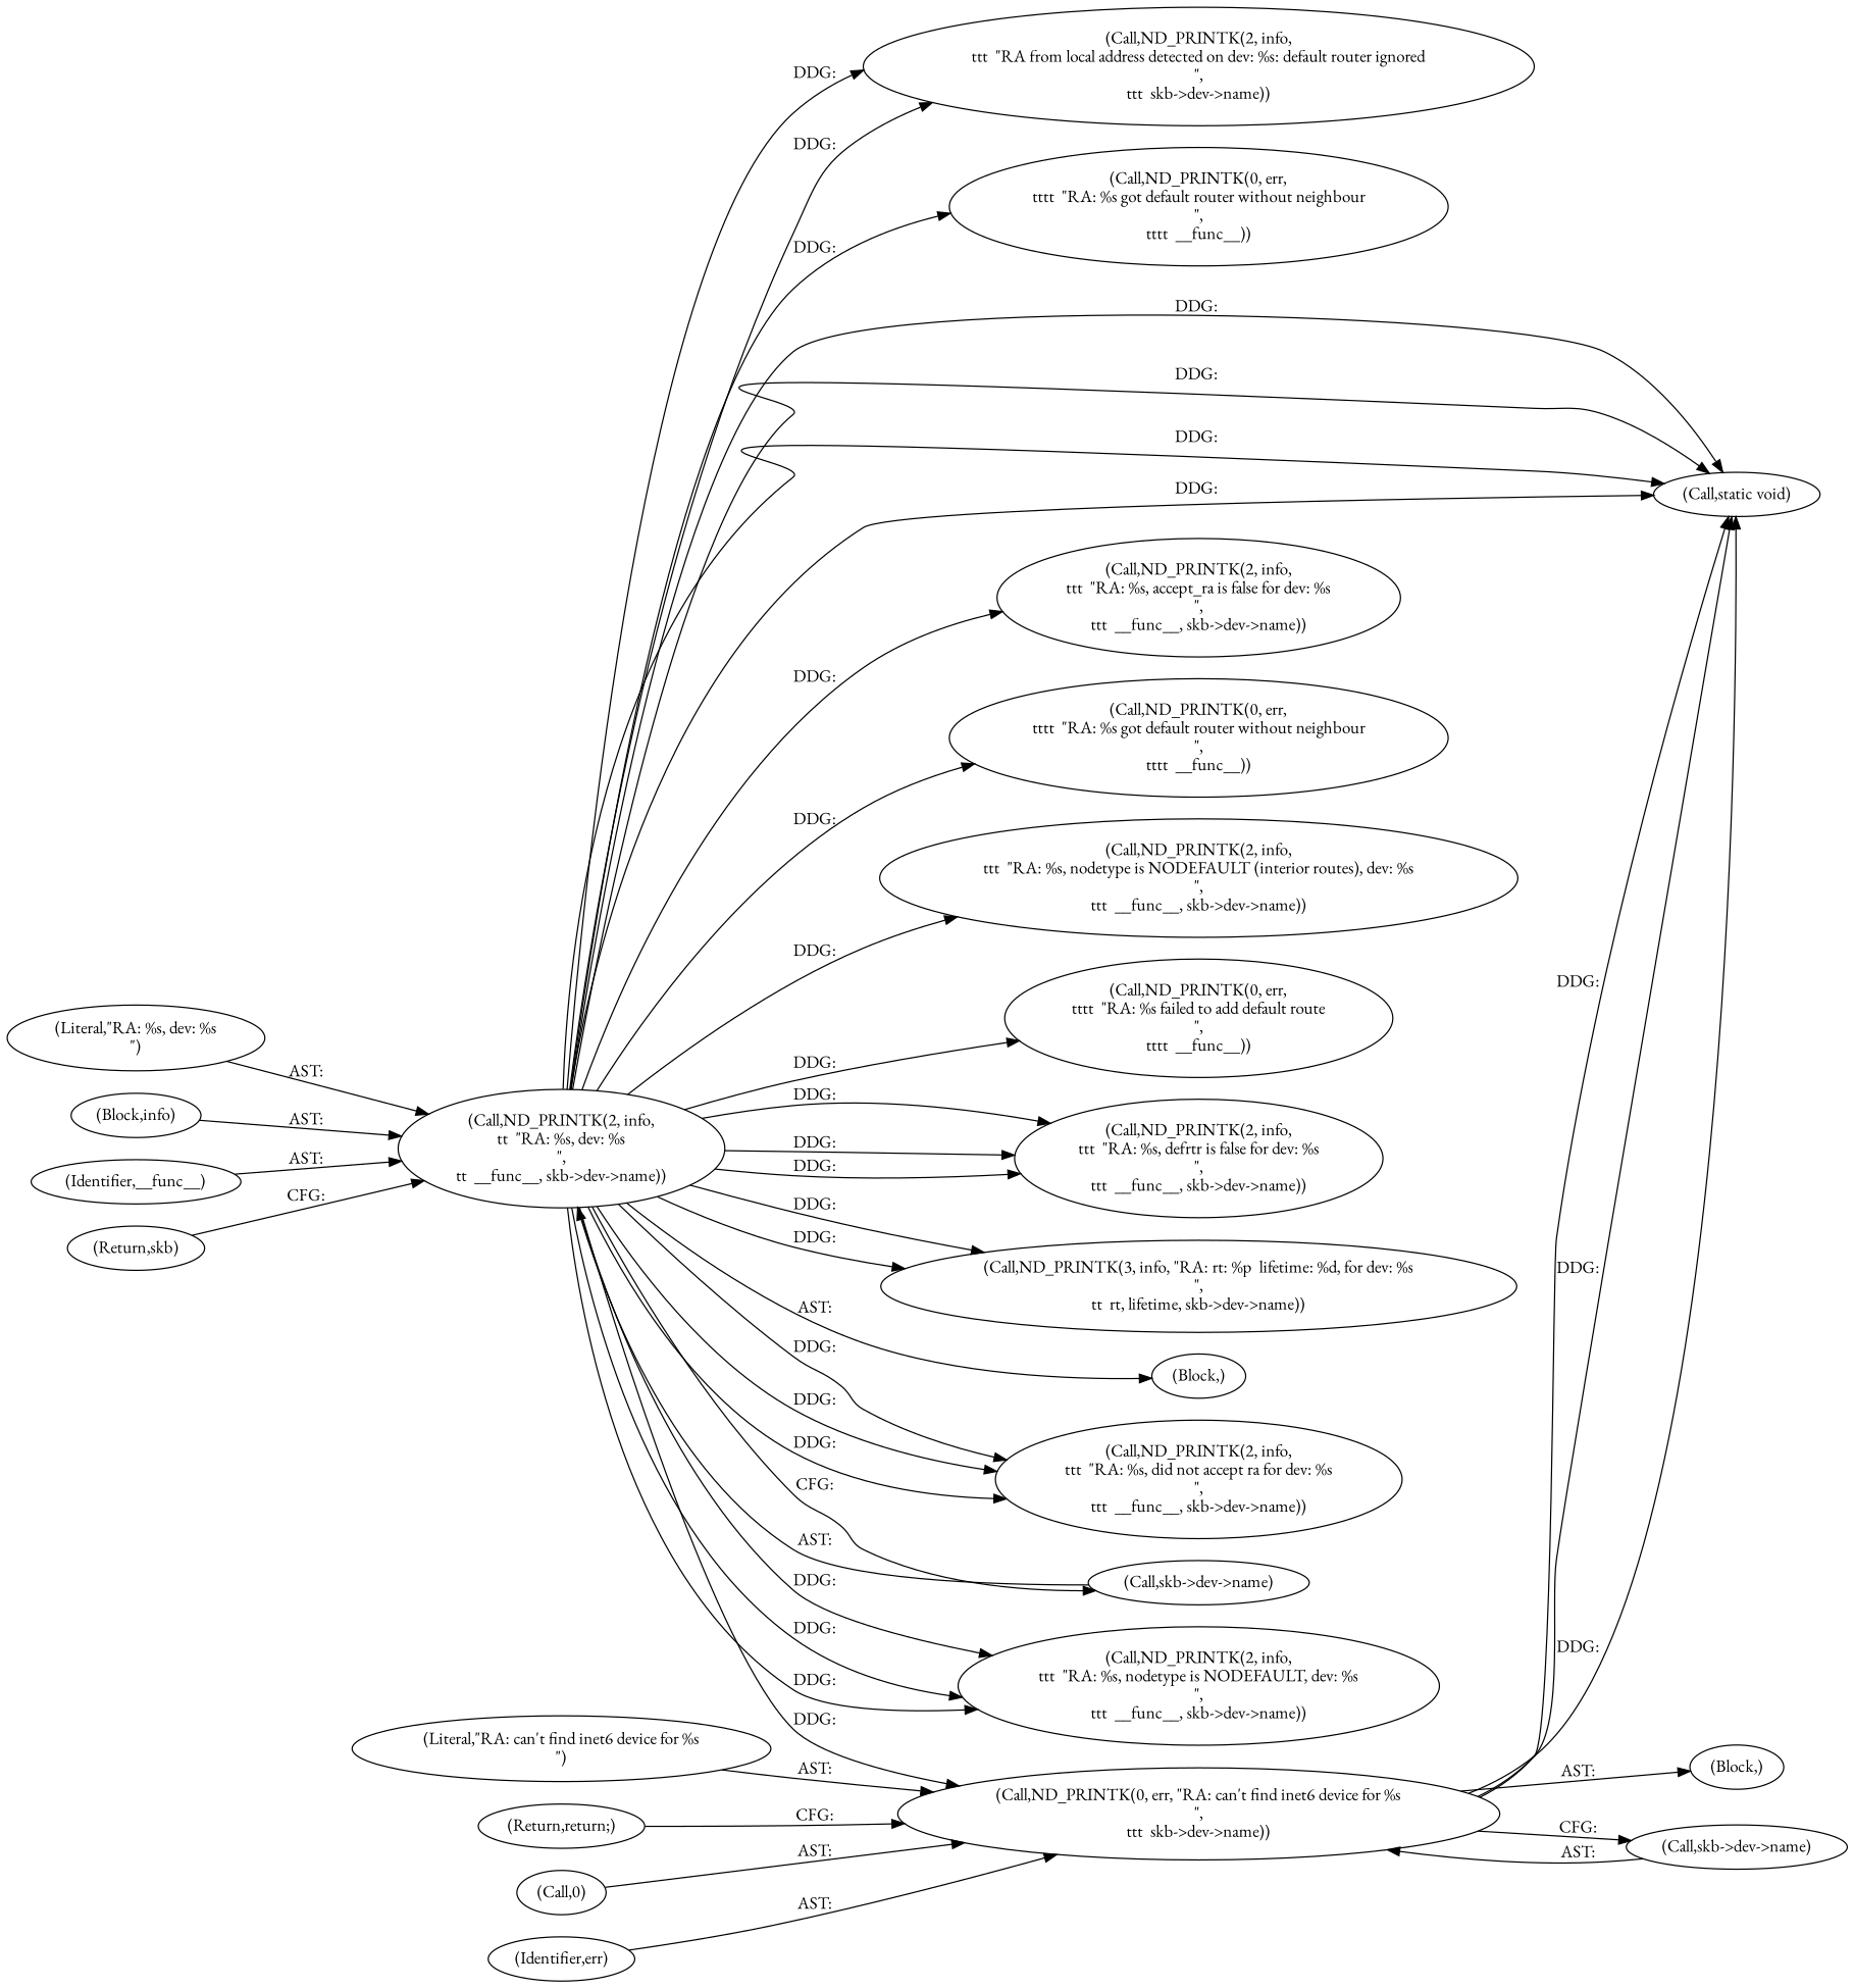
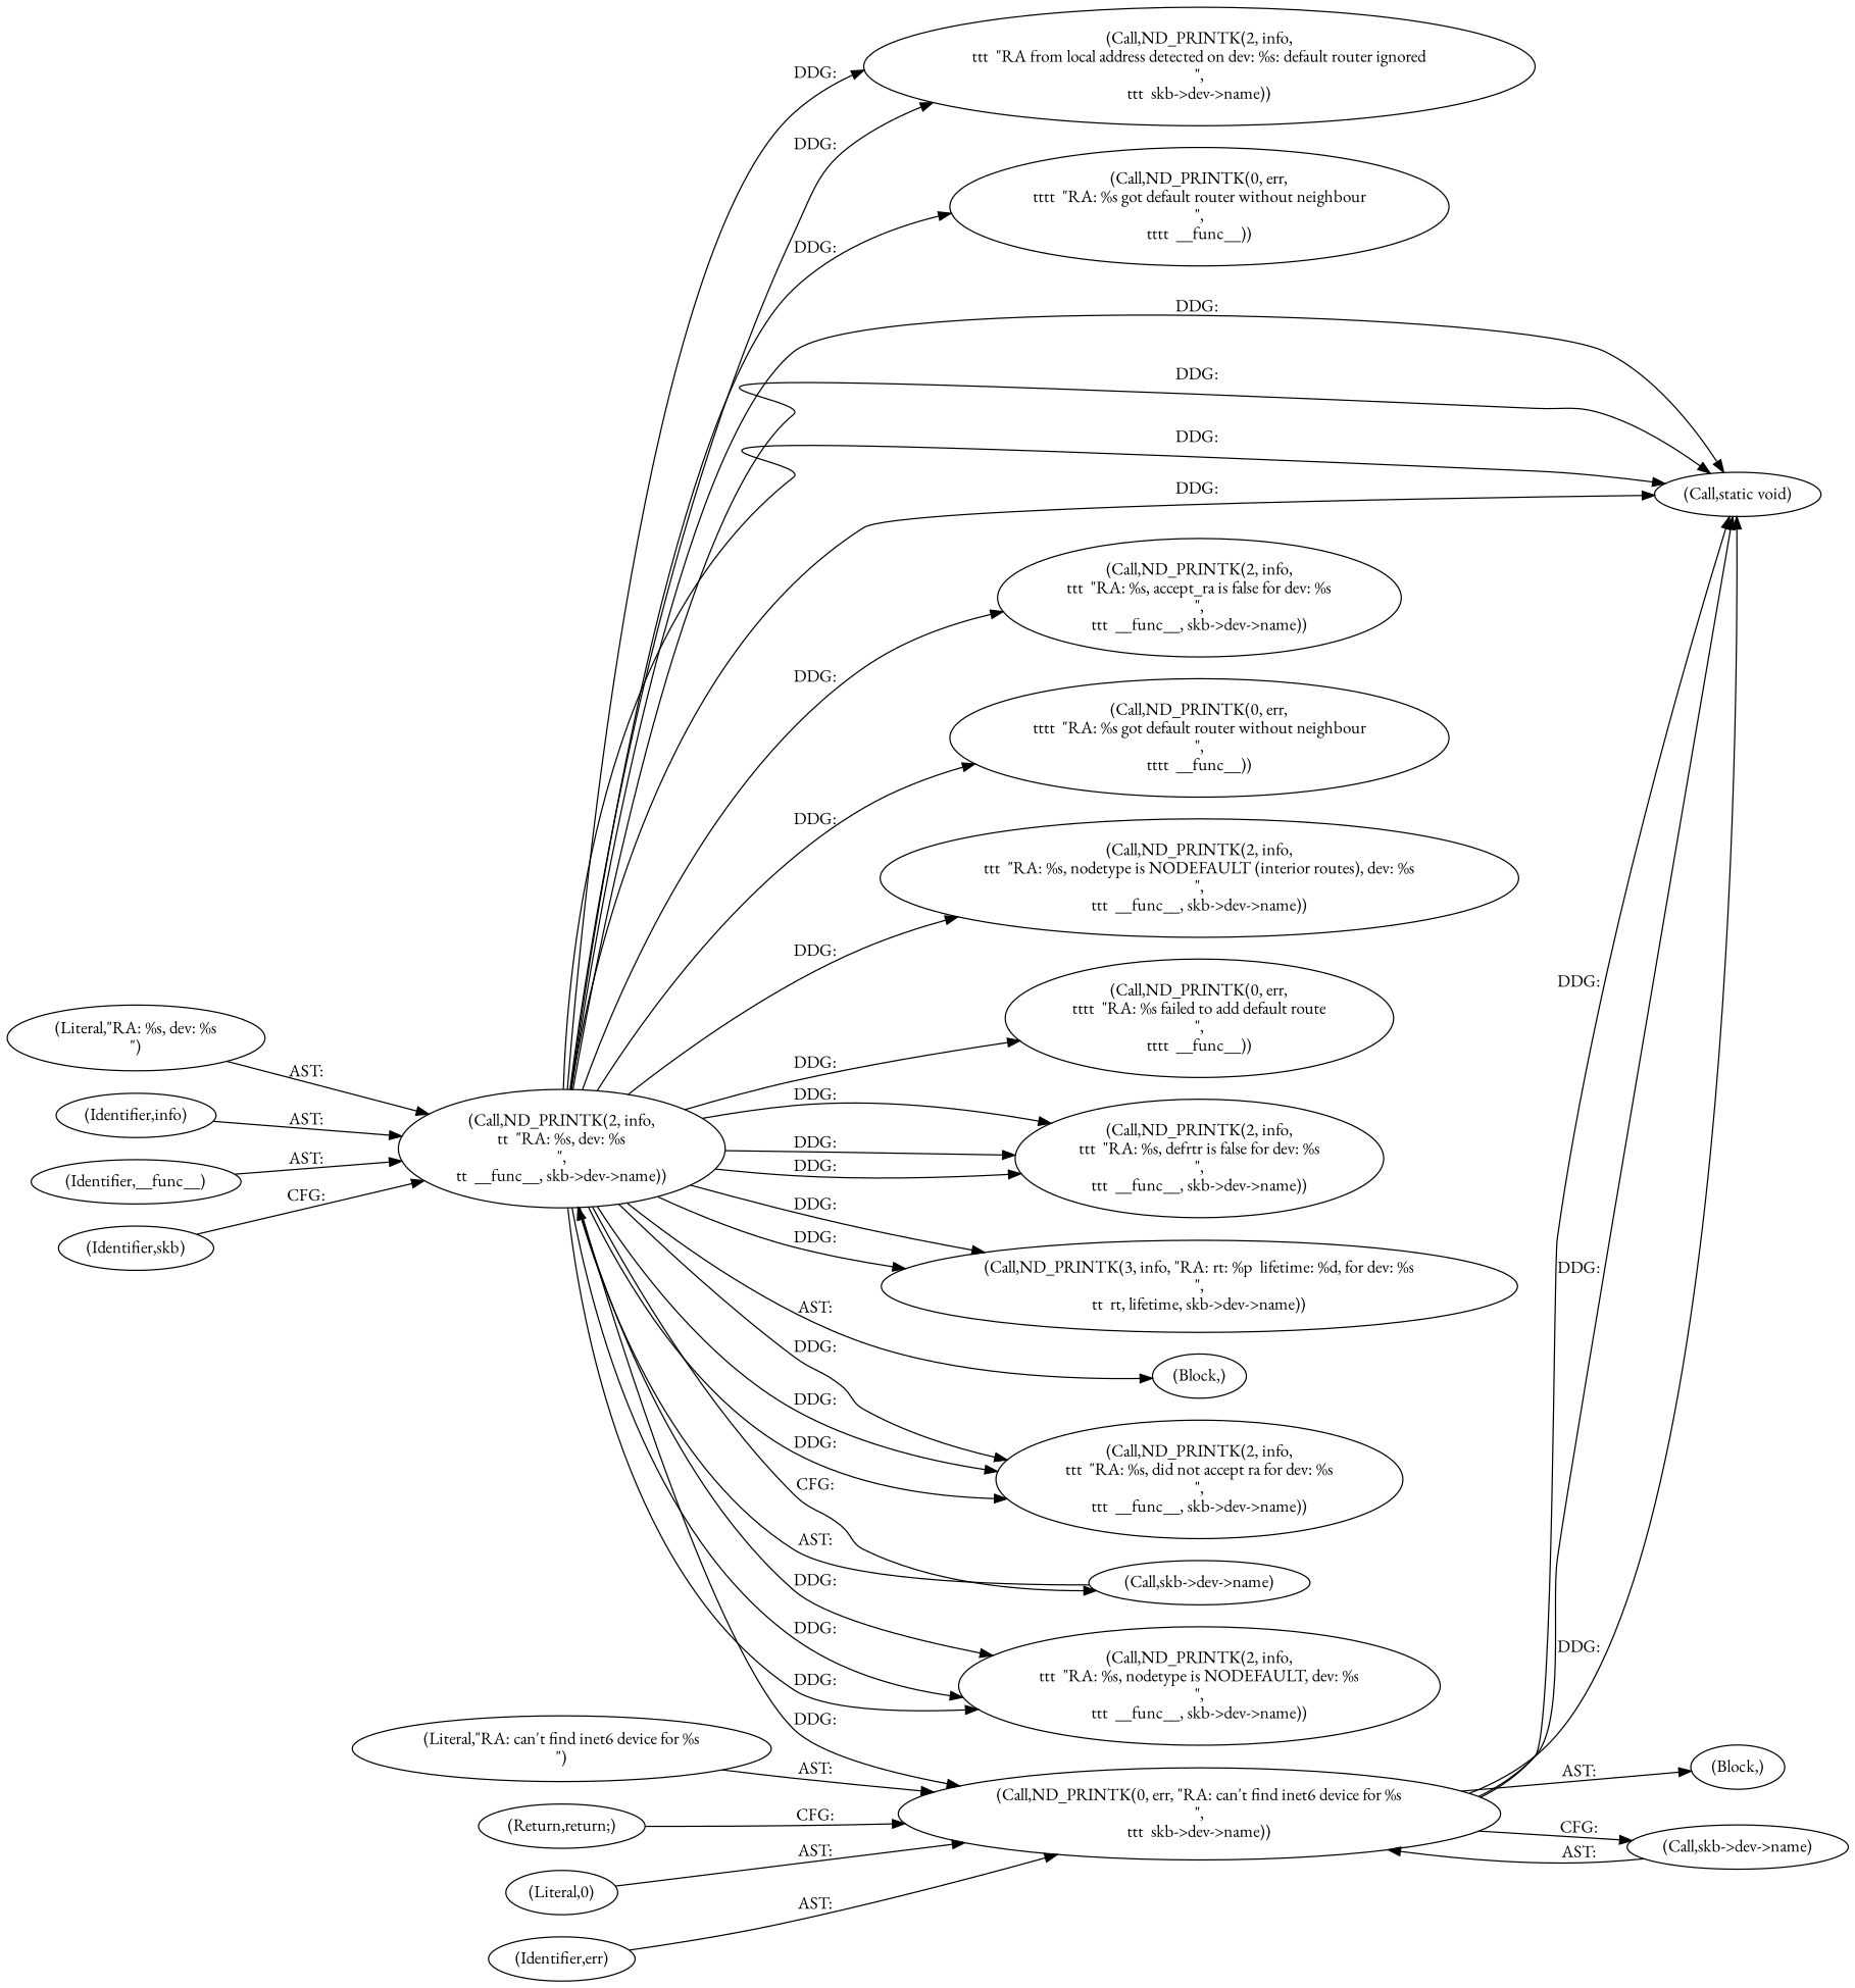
  digraph {
    fontname="EB Garamond"
    rankdir=LR
    node [fontname="EB Garamond"]
    edge [fontname="EB Garamond"]
    n1 [label="(Call,ND_PRINTK(0, err, \"RA: can't find inet6 device for %s\n\",\n\t\t\t  skb->dev->name))"]
    n2 [label="(Block,)"]
    n3 [label="(Call,static void)"]
    n4 [label="(Call,skb->dev->name)"]
    n5 [label="(Call,ND_PRINTK(2, info,\n\t\t  \"RA: %s, dev: %s\n\",\n\t\t  __func__, skb->dev->name))"]
    n6 [label="(Call,ND_PRINTK(2, info,\n\t\t\t  \"RA: %s, accept_ra is false for dev: %s\n\",\n\t\t\t  __func__, skb->dev->name))"]
    n7 [label="(Call,ND_PRINTK(0, err,\n\t\t\t\t  \"RA: %s got default router without neighbour\n\",\n\t\t\t\t  __func__))"]
    n8 [label="(Call,ND_PRINTK(2, info,\n\t\t\t  \"RA: %s, nodetype is NODEFAULT (interior routes), dev: %s\n\",\n\t\t\t  __func__, skb->dev->name))"]
    n9 [label="(Call,ND_PRINTK(0, err,\n\t\t\t\t  \"RA: %s failed to add default route\n\",\n\t\t\t\t  __func__))"]
    n10 [label="(Call,ND_PRINTK(2, info,\n\t\t\t  \"RA: %s, defrtr is false for dev: %s\n\",\n\t\t\t  __func__, skb->dev->name))"]
    n11 [label="(Call,ND_PRINTK(3, info, \"RA: rt: %p  lifetime: %d, for dev: %s\n\",\n\t\t  rt, lifetime, skb->dev->name))"]
    n12 [label="(Block,)"]
    n13 [label="(Call,ND_PRINTK(2, info,\n\t\t\t  \"RA: %s, did not accept ra for dev: %s\n\",\n\t\t\t  __func__, skb->dev->name))"]
    n14 [label="(Call,skb->dev->name)"]
    n15 [label="(Call,ND_PRINTK(2, info,\n\t\t\t  \"RA: %s, nodetype is NODEFAULT, dev: %s\n\",\n\t\t\t  __func__, skb->dev->name))"]
    n16 [label="(Call,ND_PRINTK(2, info,\n\t\t\t  \"RA from local address detected on dev: %s: default router ignored\n\",\n\t\t\t  skb->dev->name))"]
    n17 [label="(Call,ND_PRINTK(0, err,\n\t\t\t\t  \"RA: %s got default router without neighbour\n\",\n\t\t\t\t  __func__))"]
    n18 [label="(Literal,\"RA: %s, dev: %s\n\")"]
-   n19 [label="(Block,info)"]
+   n19 [label="(Identifier,info)"]
    n20 [label="(Literal,\"RA: can't find inet6 device for %s\n\")"]
    n21 [label="(Return,return;)"]
    n22 [label="(Identifier,__func__)"]
-   n23 [label="(Call,0)"]
-   n24 [label="(Return,skb)"]
+   n23 [label="(Literal,0)"]
+   n24 [label="(Identifier,skb)"]
    n25 [label="(Identifier,err)"]
    n1 -> n2 [label="AST: "]
    n1 -> n3 [label="DDG: "]
    n1 -> n3 [label="DDG: "]
    n1 -> n3 [label="DDG: "]
    n1 -> n4 [label="CFG: "]
    n4 -> n1 [label="AST: "]
    n5 -> n1 [label="DDG: "]
    n5 -> n3 [label="DDG: "]
    n5 -> n3 [label="DDG: "]
    n5 -> n3 [label="DDG: "]
    n5 -> n3 [label="DDG: "]
    n5 -> n6 [label="DDG: "]
    n5 -> n7 [label="DDG: "]
    n5 -> n8 [label="DDG: "]
    n5 -> n9 [label="DDG: "]
    n5 -> n10 [label="DDG: "]
    n5 -> n10 [label="DDG: "]
    n5 -> n10 [label="DDG: "]
    n5 -> n11 [label="DDG: "]
    n5 -> n11 [label="DDG: "]
    n5 -> n12 [label="AST: "]
    n5 -> n13 [label="DDG: "]
    n5 -> n13 [label="DDG: "]
    n5 -> n13 [label="DDG: "]
    n5 -> n14 [label="CFG: "]
    n5 -> n15 [label="DDG: "]
    n5 -> n15 [label="DDG: "]
    n5 -> n15 [label="DDG: "]
    n5 -> n16 [label="DDG: "]
    n5 -> n16 [label="DDG: "]
    n5 -> n17 [label="DDG: "]
    n14 -> n5 [label="AST: "]
    n18 -> n5 [label="AST: "]
    n19 -> n5 [label="AST: "]
    n20 -> n1 [label="AST: "]
    n21 -> n1 [label="CFG: "]
    n22 -> n5 [label="AST: "]
    n23 -> n1 [label="AST: "]
    n24 -> n5 [label="CFG: "]
    n25 -> n1 [label="AST: "]
  }
